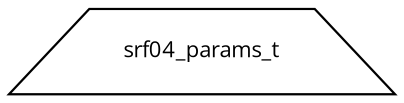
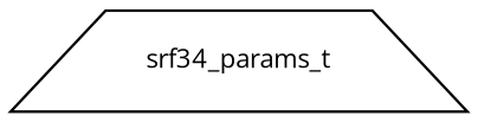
  digraph {
    rankdir=LR
    fontname="Open Sans"
-   n1 [color=black fillcolor=white fontname="Open Sans" fontsize=10 height=0.2 label=srf04_params_t shape=trapezium style=filled width=0.4]
+   n1 [color=black fillcolor=white fontname="Open Sans" fontsize=10 height=0.2 label=srf34_params_t shape=trapezium style=filled width=0.4]
  }
